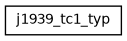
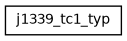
  digraph {
    rankdir=LR
-   n1 [color=black fillcolor=white fontname=Helvetica fontsize=10 height=0.2 label=j1939_tc1_typ shape=record style=filled width=0.4]
+   n1 [color=black fillcolor=white fontname=Helvetica fontsize=10 height=0.2 label=j1339_tc1_typ shape=record style=filled width=0.4]
  }
